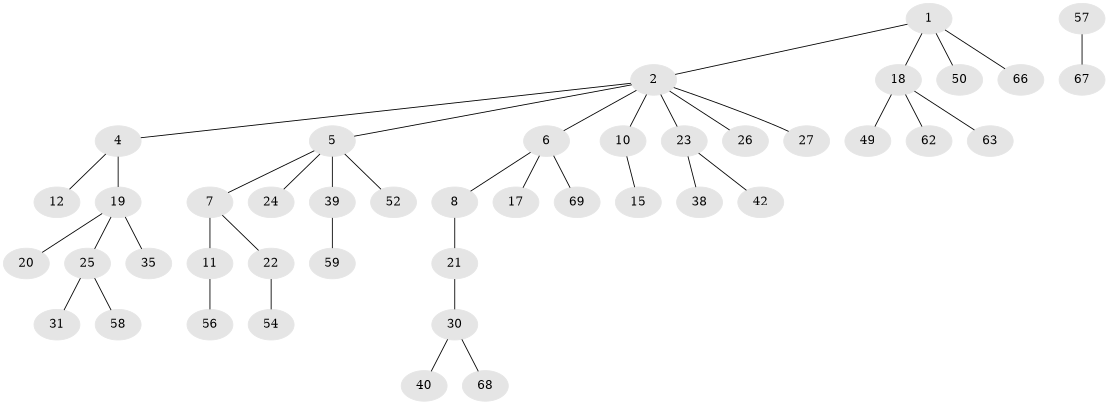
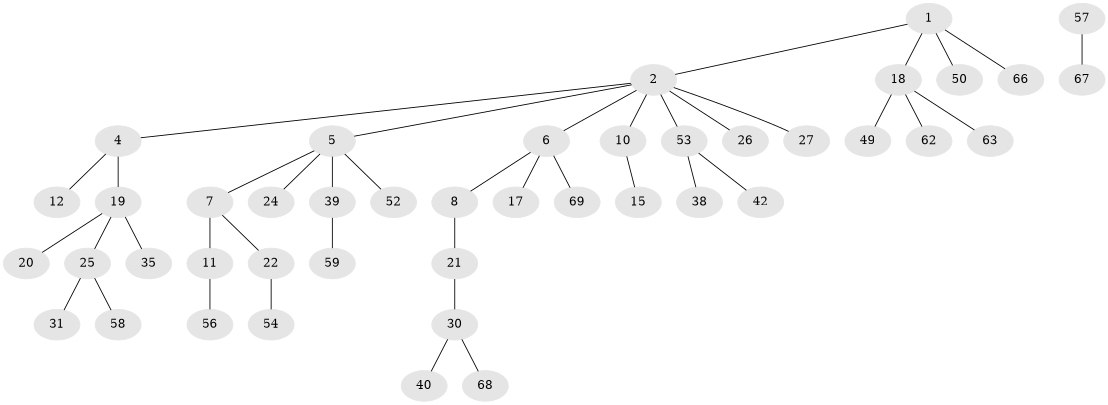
  graph {
    node [color=gray90 style=filled]
    1 [super="+9"]
    2 [super="+3"]
    18 [super="+44"]
    50
    66
    4 [super="+47"]
    5 [super="+45"]
    6 [super="+14"]
    10 [super="+43"]
-   23 [super="+34"]
+   23 [super="+34" label=53]
    26 [super="+61"]
    27
    49
    62
    63
    12 [super="+13"]
    19 [super="+33"]
    7
    24 [super="+55"]
    39 [super="+51"]
    52
    8 [super="+53"]
    17 [super="+41"]
    69
    15
    38
    42
    20 [super="+32"]
    25 [super="+28"]
    35
    11 [super="+16"]
    22 [super="+46"]
    59
    57 [super="+64"]
    67
    21 [super="+29"]
    56 [super="+60"]
    54
    30 [super="+37"]
    31
    58 [super="+65"]
    40 [super="+48"]
    68
    1 -- 2
    1 -- 18
    1 -- 50
    1 -- 66
    2 -- 4
    2 -- 5
    2 -- 6
    2 -- 10
    2 -- 23
    2 -- 26
    2 -- 27
    18 -- 49
    18 -- 62
    18 -- 63
    4 -- 12
    4 -- 19
    5 -- 7
    5 -- 24
    5 -- 39
    5 -- 52
    6 -- 8
    6 -- 17
    6 -- 69
    10 -- 15
    23 -- 38
    23 -- 42
    19 -- 20
    19 -- 25
    19 -- 35
    7 -- 11
    7 -- 22
    39 -- 59
    8 -- 21
    25 -- 31
    25 -- 58
    11 -- 56
    22 -- 54
    57 -- 67
    21 -- 30
    30 -- 40
    30 -- 68
  }
